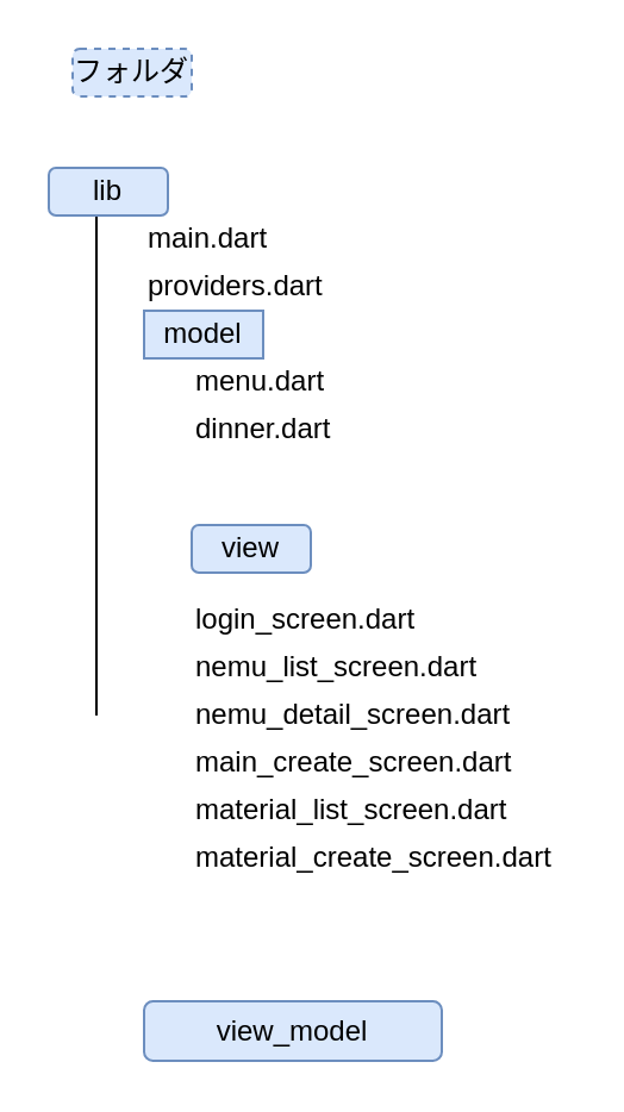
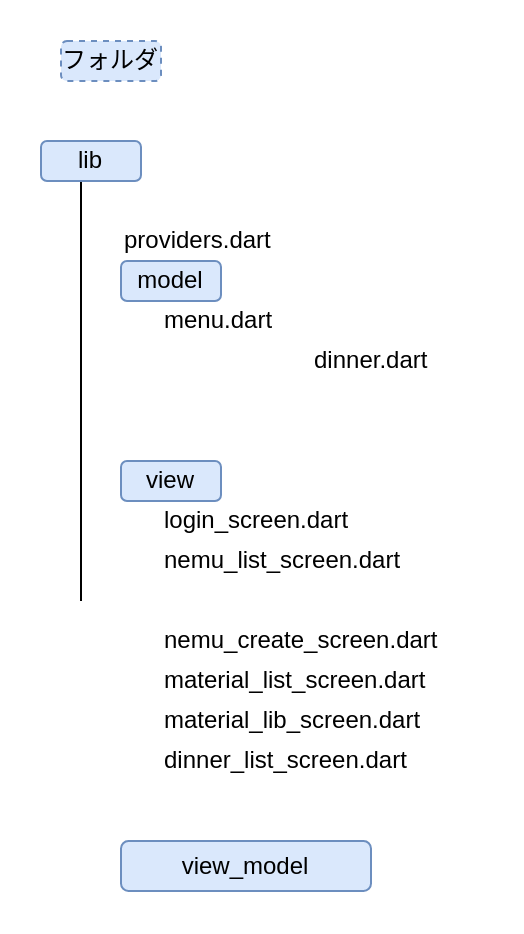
  <mxCell id="0" />
  <mxCell id="1" parent="0" />
- <mxCell id="2" value="main.dart" style="text;html=1;align=left;verticalAlign=middle;whiteSpace=wrap;rounded=0;" vertex="1" parent="1"><mxGeometry x="60" y="90" width="60" height="20" as="geometry" /></mxCell>
  <mxCell id="3" value="" style="endArrow=none;html=1;rounded=0;" edge="1" parent="1"><mxGeometry width="50" height="50" relative="1" as="geometry"><mxPoint x="40" y="300" as="sourcePoint" /><mxPoint x="40" y="90" as="targetPoint" /></mxGeometry></mxCell>
  <mxCell id="4" value="フォルダ" style="rounded=1;whiteSpace=wrap;html=1;fillColor=#dae8fc;strokeColor=#6c8ebf;dashed=1;" vertex="1" parent="1"><mxGeometry x="30" y="20" width="50" height="20" as="geometry" /></mxCell>
  <mxCell id="5" value="lib" style="rounded=1;whiteSpace=wrap;html=1;fillColor=#dae8fc;strokeColor=#6c8ebf;" vertex="1" parent="1"><mxGeometry x="20" y="70" width="50" height="20" as="geometry" /></mxCell>
- <mxCell id="6" value="model" style="whiteSpace=wrap;html=1;fillColor=#dae8fc;strokeColor=#6c8ebf;rounded=0;" vertex="1" parent="1"><mxGeometry x="60" y="130" width="50" height="20" as="geometry" /></mxCell>
- <mxCell id="7" value="view" style="rounded=1;whiteSpace=wrap;html=1;fillColor=#dae8fc;strokeColor=#6c8ebf;" vertex="1" parent="1"><mxGeometry x="80" y="220" width="50" height="20" as="geometry" /></mxCell>
+ <mxCell id="6" value="model" style="rounded=1;whiteSpace=wrap;html=1;fillColor=#dae8fc;strokeColor=#6c8ebf;" vertex="1" parent="1"><mxGeometry x="60" y="130" width="50" height="20" as="geometry" /></mxCell>
+ <mxCell id="7" value="view" style="rounded=1;whiteSpace=wrap;html=1;fillColor=#dae8fc;strokeColor=#6c8ebf;" vertex="1" parent="1"><mxGeometry x="60" y="230" width="50" height="20" as="geometry" /></mxCell>
  <mxCell id="8" value="view_model" style="rounded=1;whiteSpace=wrap;html=1;fillColor=#dae8fc;strokeColor=#6c8ebf;" vertex="1" parent="1"><mxGeometry x="60" y="420" width="125" height="25" as="geometry" /></mxCell>
  <mxCell id="9" value="menu.dart" style="text;html=1;align=left;verticalAlign=middle;whiteSpace=wrap;rounded=0;" vertex="1" parent="1"><mxGeometry x="80" y="150" width="60" height="20" as="geometry" /></mxCell>
- <mxCell id="10" value="dinner.dart" style="text;html=1;align=left;verticalAlign=middle;whiteSpace=wrap;rounded=0;" vertex="1" parent="1"><mxGeometry x="80" y="170" width="60" height="20" as="geometry" /></mxCell>
+ <mxCell id="10" value="dinner.dart" style="text;html=1;align=left;verticalAlign=middle;whiteSpace=wrap;rounded=0;" vertex="1" parent="1"><mxGeometry x="155" y="170" width="60" height="20" as="geometry" /></mxCell>
  <mxCell id="11" value="login_screen.dart" style="text;html=1;align=left;verticalAlign=middle;whiteSpace=wrap;rounded=0;" vertex="1" parent="1"><mxGeometry x="80" y="250" width="110" height="20" as="geometry" /></mxCell>
  <mxCell id="12" value="nemu_list_screen.dart" style="text;html=1;align=left;verticalAlign=middle;whiteSpace=wrap;rounded=0;" vertex="1" parent="1"><mxGeometry x="80" y="270" width="140" height="20" as="geometry" /></mxCell>
- <mxCell id="13" value="nemu_detail_screen.dart" style="text;html=1;align=left;verticalAlign=middle;whiteSpace=wrap;rounded=0;" vertex="1" parent="1"><mxGeometry x="80" y="290" width="140" height="20" as="geometry" /></mxCell>
- <mxCell id="14" value="main_create_screen.dart" style="text;html=1;align=left;verticalAlign=middle;whiteSpace=wrap;rounded=0;" vertex="1" parent="1"><mxGeometry x="80" y="310" width="150" height="20" as="geometry" /></mxCell>
+ <mxCell id="14" value="nemu_create_screen.dart" style="text;html=1;align=left;verticalAlign=middle;whiteSpace=wrap;rounded=0;" vertex="1" parent="1"><mxGeometry x="80" y="310" width="150" height="20" as="geometry" /></mxCell>
  <mxCell id="15" value="material_list_screen.dart" style="text;html=1;align=left;verticalAlign=middle;whiteSpace=wrap;rounded=0;" vertex="1" parent="1"><mxGeometry x="80" y="330" width="140" height="20" as="geometry" /></mxCell>
- <mxCell id="16" value="material_create_screen.dart" style="text;html=1;align=left;verticalAlign=middle;whiteSpace=wrap;rounded=0;" vertex="1" parent="1"><mxGeometry x="80" y="350" width="160" height="20" as="geometry" /></mxCell>
+ <mxCell id="16" value="material_lib_screen.dart" style="text;html=1;align=left;verticalAlign=middle;whiteSpace=wrap;rounded=0;" vertex="1" parent="1"><mxGeometry x="80" y="350" width="160" height="20" as="geometry" /></mxCell>
+ <mxCell id="17" value="dinner_list_screen.dart" style="text;html=1;align=left;verticalAlign=middle;whiteSpace=wrap;rounded=0;" vertex="1" parent="1"><mxGeometry x="80" y="370" width="160" height="20" as="geometry" /></mxCell>
  <mxCell id="18" value="providers.dart" style="text;html=1;align=left;verticalAlign=middle;whiteSpace=wrap;rounded=0;" vertex="1" parent="1"><mxGeometry x="60" y="110" width="160" height="20" as="geometry" /></mxCell>
